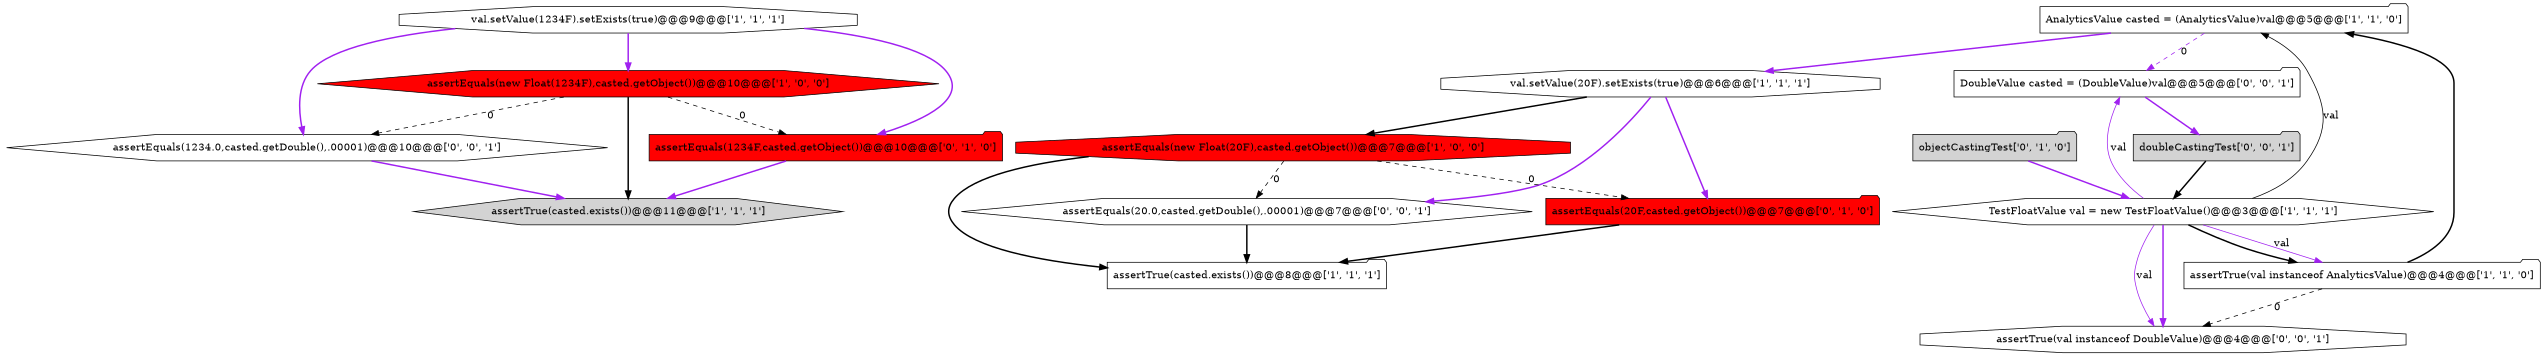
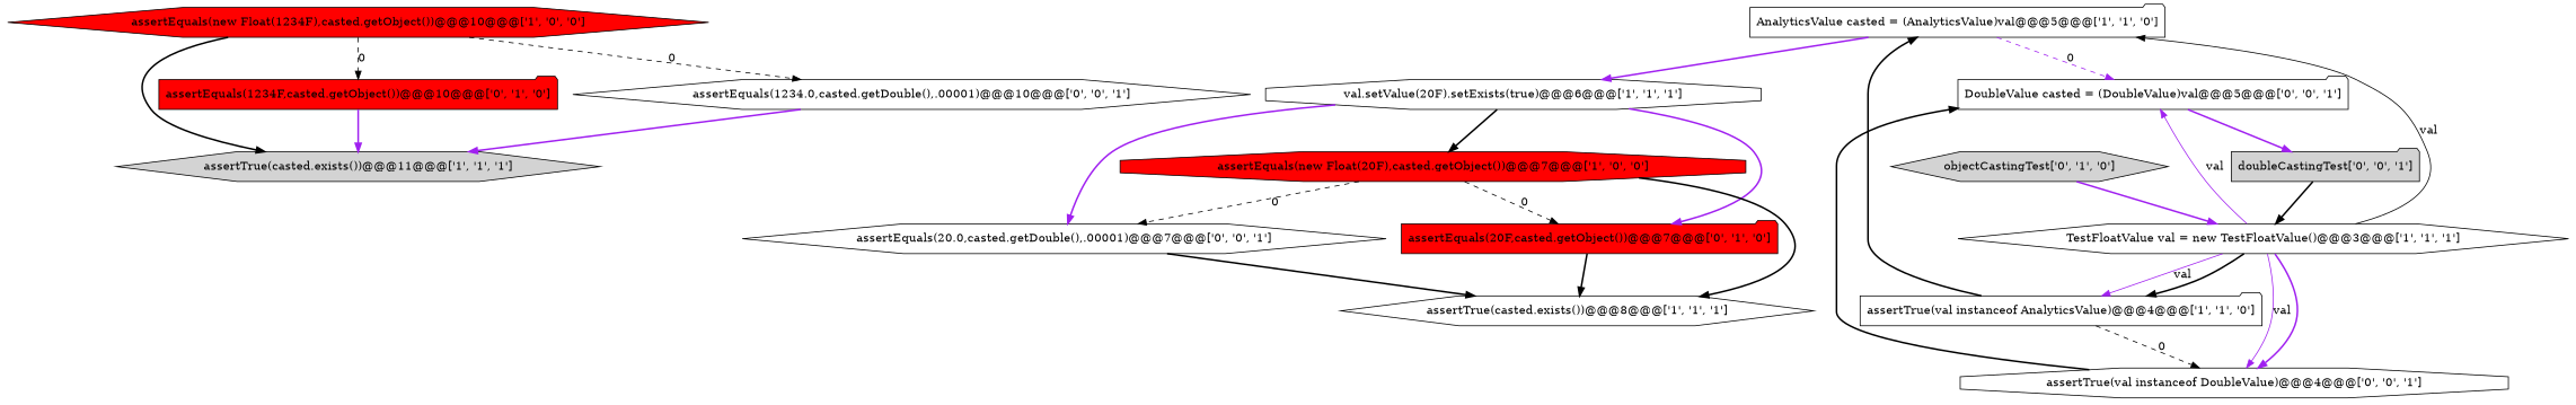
  digraph {
    node [fillcolor=white shape=folder style=filled]
    edge [color=purple style=bold]
    n1 [fillcolor=lightgray label="assertTrue(casted.exists())@@@11@@@['1', '1', '1']" shape=hexagon]
    n2 [label="val.setValue(20F).setExists(true)@@@6@@@['1', '1', '1']" shape=octagon]
    n3 [fillcolor=red label="assertEquals(20F,casted.getObject())@@@7@@@['0', '1', '0']"]
    n4 [label="assertEquals(20.0,casted.getDouble(),.00001)@@@7@@@['0', '0', '1']" shape=hexagon]
    n5 [fillcolor=red label="assertEquals(new Float(20F),casted.getObject())@@@7@@@['1', '0', '0']" shape=octagon]
-   n6 [label="assertTrue(casted.exists())@@@8@@@['1', '1', '1']"]
+   n6 [label="assertTrue(casted.exists())@@@8@@@['1', '1', '1']" shape=hexagon]
    n7 [label="TestFloatValue val = new TestFloatValue()@@@3@@@['1', '1', '1']" shape=hexagon]
    n8 [label="DoubleValue casted = (DoubleValue)val@@@5@@@['0', '0', '1']"]
    n9 [label="AnalyticsValue casted = (AnalyticsValue)val@@@5@@@['1', '1', '0']"]
    n10 [label="assertTrue(val instanceof DoubleValue)@@@4@@@['0', '0', '1']" shape=octagon]
    n11 [label="assertTrue(val instanceof AnalyticsValue)@@@4@@@['1', '1', '0']"]
    n12 [fillcolor=lightgray label="doubleCastingTest['0', '0', '1']"]
    n13 [fillcolor=red label="assertEquals(new Float(1234F),casted.getObject())@@@10@@@['1', '0', '0']" shape=hexagon]
    n14 [fillcolor=red label="assertEquals(1234F,casted.getObject())@@@10@@@['0', '1', '0']"]
    n15 [label="assertEquals(1234.0,casted.getDouble(),.00001)@@@10@@@['0', '0', '1']" shape=hexagon]
-   n16 [label="val.setValue(1234F).setExists(true)@@@9@@@['1', '1', '1']" shape=octagon]
-   n17 [fillcolor=lightgray label="objectCastingTest['0', '1', '0']"]
+   n17 [fillcolor=lightgray label="objectCastingTest['0', '1', '0']" shape=hexagon]
    n2 -> n3
    n2 -> n4
    n2 -> n5 [color=black]
    n3 -> n6 [color=black]
    n4 -> n6 [color=black]
    n5 -> n3 [color=black label=0 style=dashed]
    n5 -> n4 [color=black label=0 style=dashed]
    n5 -> n6 [color=black]
    n7 -> n8 [label=val style=solid]
    n7 -> n9 [color=black label=val style=solid]
    n7 -> n10 [label=val style=solid]
    n7 -> n10
    n7 -> n11 [label=val style=solid]
    n7 -> n11 [color=black]
    n8 -> n12
    n9 -> n2
    n9 -> n8 [label=0 style=dashed]
+   n10 -> n8 [color=black]
    n11 -> n9 [color=black]
    n11 -> n10 [color=black label=0 style=dashed]
    n12 -> n7 [color=black]
    n13 -> n1 [color=black]
    n13 -> n14 [color=black label=0 style=dashed]
    n13 -> n15 [color=black label=0 style=dashed]
    n14 -> n1
    n15 -> n1
-   n16 -> n13
-   n16 -> n14
-   n16 -> n15
    n17 -> n7
  }
